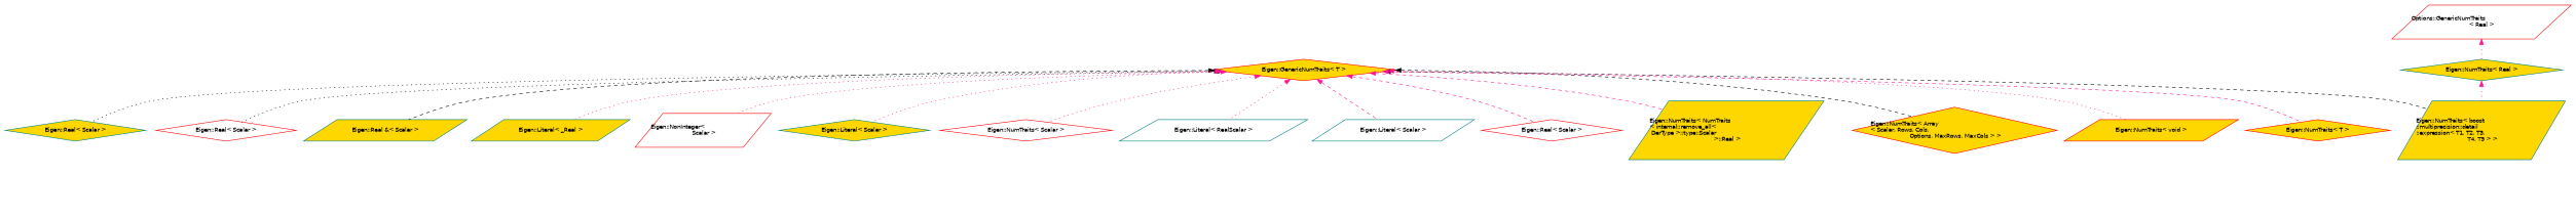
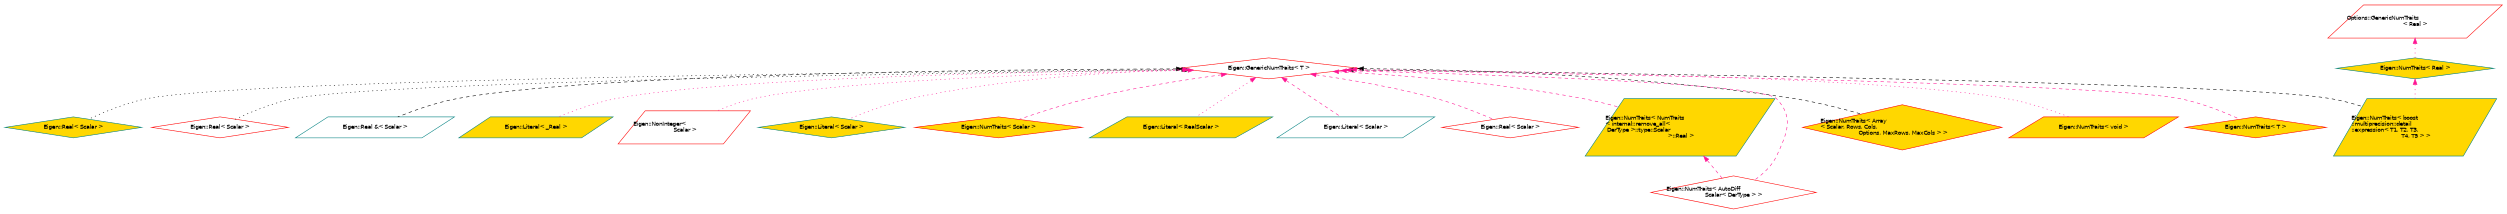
  digraph {
    rankdir=TB
    node [color=red fillcolor=gold fontname=Helvetica fontsize=10 shape=diamond style=filled]
    edge [color=deeppink dir=back fontname=Helvetica fontsize=10 labelfontname=Helvetica labelfontsize=10 style=dotted]
-   n1 [height=0.2 label="Eigen::GenericNumTraits\< T \>" width=0.4]
+   n1 [fillcolor=white height=0.2 label="Eigen::GenericNumTraits\< T \>" width=0.4]
    n2 [color=teal height=0.2 label="Eigen::Real\< Scalar \>" width=0.4]
    n3 [fillcolor=white height=0.2 label="Eigen::Real\< Scalar \>" width=0.4]
-   n4 [color=teal height=0.2 label="Eigen::Real &\< Scalar \>" shape=parallelogram width=0.4]
+   n4 [color=teal fillcolor=white height=0.2 label="Eigen::Real &\< Scalar \>" shape=parallelogram width=0.4]
    n5 [color=teal height=0.2 label="Eigen::Literal\< _Real \>" shape=parallelogram width=0.4]
    n6 [fillcolor=white height=0.2 label="Eigen::NonInteger\<\l Scalar \>" shape=parallelogram width=0.4]
    n7 [color=teal height=0.2 label="Eigen::Literal\< Scalar \>" width=0.4]
-   n8 [fillcolor=white height=0.2 label="Eigen::NumTraits\< Scalar \>" width=0.4]
-   n9 [color=teal fillcolor=white height=0.2 label="Eigen::Literal\< RealScalar \>" shape=parallelogram width=0.4]
+   n8 [height=0.2 label="Eigen::NumTraits\< Scalar \>" width=0.4]
+   n9 [color=teal height=0.2 label="Eigen::Literal\< RealScalar \>" shape=parallelogram width=0.4]
    n10 [color=teal fillcolor=white height=0.2 label="Eigen::Literal\< Scalar \>" shape=parallelogram width=0.4]
    n11 [fillcolor=white height=0.2 label="Eigen::Real\< Scalar \>" width=0.4]
    n12 [color=teal height=0.2 label="Eigen::NumTraits\< NumTraits\l\< internal::remove_all\<\l DerType \>::type::Scalar\l \>::Real \>" shape=parallelogram width=0.4]
+   n13 [fillcolor=white height=0.2 label="Eigen::NumTraits\< AutoDiff\lScalar\< DerType \> \>" width=0.4]
    n14 [height=0.2 label="Eigen::NumTraits\< Array\l\< Scalar, Rows, Cols,\l Options, MaxRows, MaxCols \> \>" width=0.4]
    n15 [color=teal height=0.2 label="Eigen::NumTraits\< boost\l::multiprecision::detail\l::expression\< T1, T2, T3,\l T4, T5 \> \>" shape=parallelogram width=0.4]
    n16 [height=0.2 label="Eigen::NumTraits\< void \>" shape=parallelogram width=0.4]
    n17 [height=0.2 label="Eigen::NumTraits\< T \>" width=0.4]
    n18 [fillcolor=white height=0.2 label="Options::GenericNumTraits\l\< Real \>" shape=parallelogram width=0.4]
    n19 [color=teal height=0.2 label="Eigen::NumTraits\< Real \>" width=0.4]
    n1 -> n2 [color=black]
    n1 -> n3 [color=black]
    n1 -> n4 [color=black style=dashed]
    n1 -> n5
    n1 -> n6
    n1 -> n7
-   n1 -> n8
+   n1 -> n8 [style=dashed]
    n1 -> n9
    n1 -> n10 [style=dashed]
    n1 -> n11 [style=dashed]
    n1 -> n12 [style=dashed]
+   n1 -> n13 [style=dashed]
    n1 -> n14 [color=black style=dashed]
    n1 -> n15 [color=black style=dashed]
    n1 -> n16
    n1 -> n17 [style=dashed]
+   n12 -> n13 [style=dashed]
    n18 -> n19
    n19 -> n15
  }
